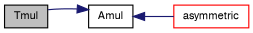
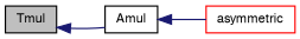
  digraph {
    rankdir=LR
    node [color=black fontname=FreeSans fontsize=10 shape=record]
    edge [color=midnightblue dir=back fontname=FreeSans fontsize=10 labelfontname=FreeSans labelfontsize=10 style=solid]
    n1 [fillcolor=grey75 fontcolor=black height=0.2 label=Tmul style=filled width=0.4]
    n2 [height=0.2 label=Amul width=0.4]
    n3 [color=red height=0.2 label=asymmetric width=0.4]
-   n2 -> n1
+   n1 -> n2
    n2 -> n3
  }
